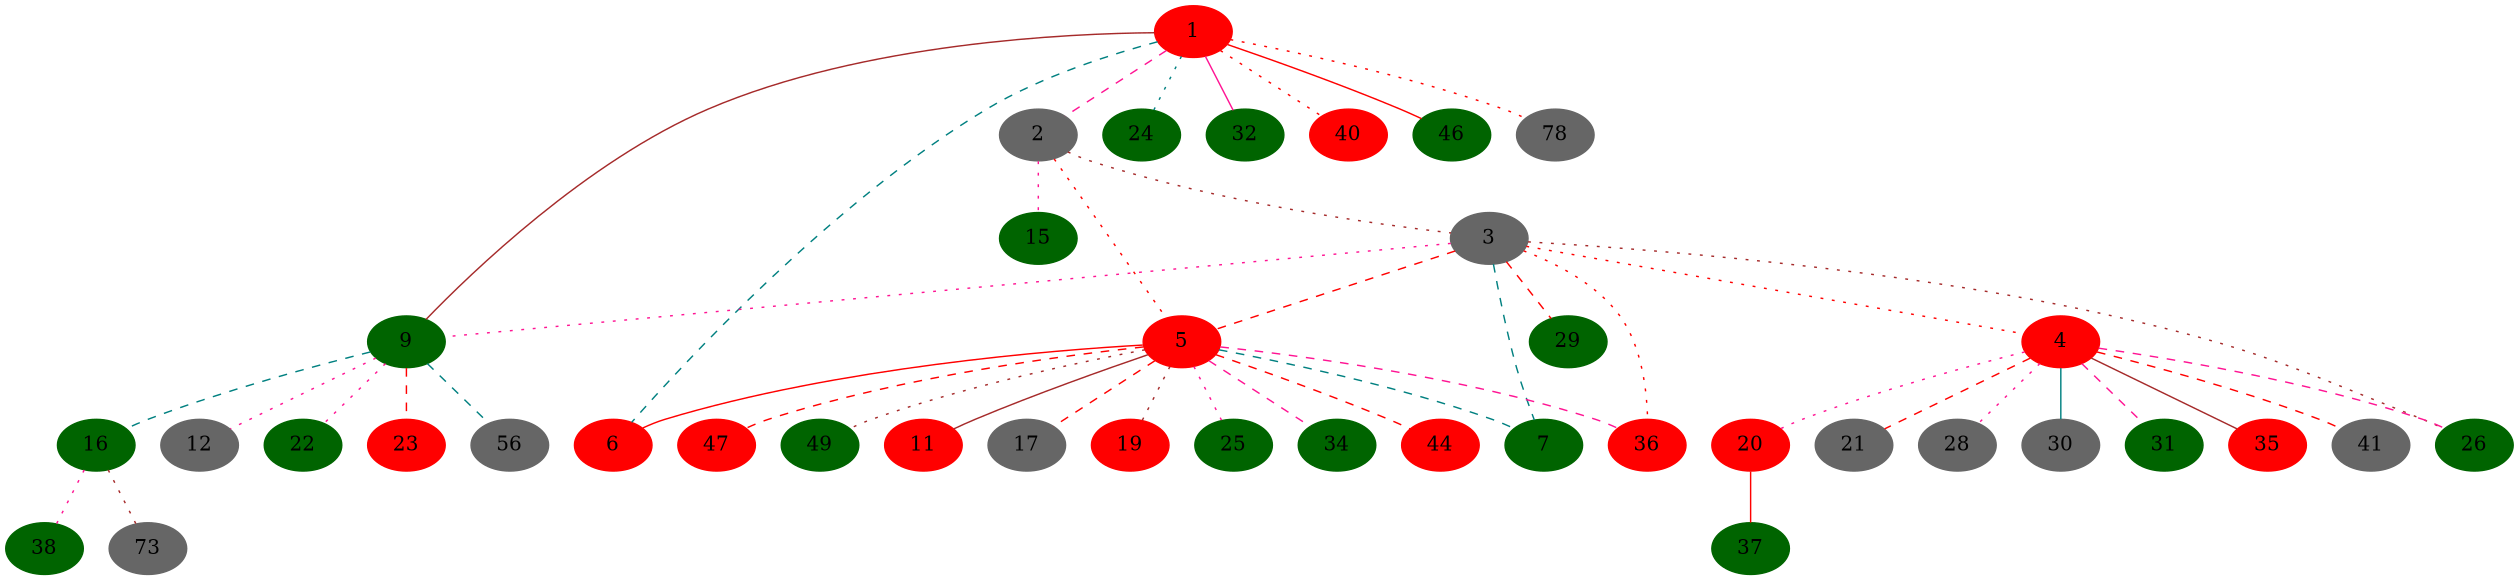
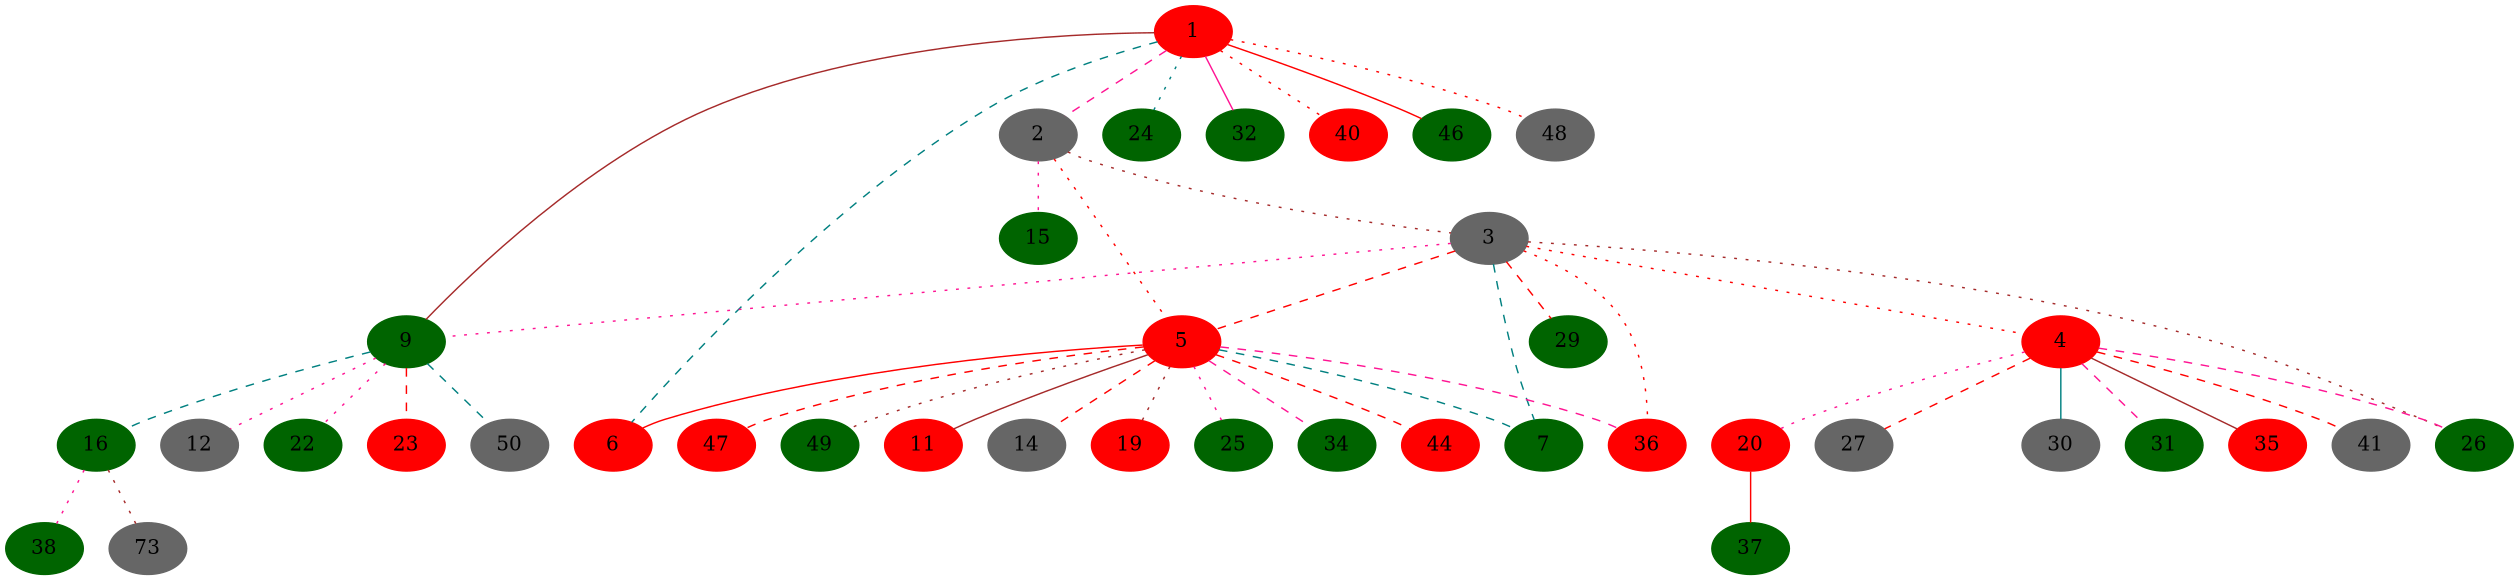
  graph {
    node [color=darkgreen style=filled]
    edge [color=red style=dotted]
    1 [color=red super="+39"]
    2 [color=gray40 super="+13"]
    6 [color=red super="+51"]
    9 [super="+12"]
    24
    32
    40 [color=red]
    46
-   48 [color=gray40 label=78]
+   48 [color=gray40]
    3 [color=gray40 super="+10"]
    5 [color=red super="+8"]
    15
    16 [super="+42"]
    n14 [color=gray40 label=12]
    22
    23 [color=red]
-   50 [color=gray40 label=56]
+   50 [color=gray40]
    4 [color=red super="+17"]
    7
    26
    29
    36 [color=red]
    11 [color=red]
-   14 [color=gray40 label=17]
+   14 [color=gray40]
    19 [color=red super="+45"]
    25
    34
    44 [color=red]
    47 [color=red]
    49
    20 [color=red super="+21"]
-   27 [color=gray40 label=21]
-   28 [color=gray40]
+   27 [color=gray40]
    30 [color=gray40]
    31
    35 [color=red super="+52"]
    41 [color=gray40 super="+43"]
    37
    n39 [color=gray40 label=73]
    38
    1 -- 2 [color=deeppink style=dashed]
    1 -- 6 [color=teal style=dashed]
    1 -- 9 [color=brown style=solid]
    1 -- 24 [color=teal]
    1 -- 32 [color=deeppink style=solid]
    1 -- 40
    1 -- 46 [style=solid]
    1 -- 48
    2 -- 3 [color=brown]
    2 -- 5
    2 -- 15 [color=deeppink]
    9 -- 16 [color=teal style=dashed]
    9 -- n14 [color=deeppink]
    9 -- 22 [color=deeppink]
    9 -- 23 [style=dashed]
    9 -- 50 [color=teal style=dashed]
    3 -- 9 [color=deeppink]
    3 -- 5 [style=dashed weight=2]
    3 -- 4
    3 -- 7 [color=teal style=dashed weight=2]
    3 -- 26 [color=brown]
    3 -- 29 [style=dashed]
    3 -- 36
    5 -- 6 [style=solid]
    5 -- 7 [color=teal style=dashed]
    5 -- 36 [color=deeppink style=dashed]
    5 -- 11 [color=brown style=solid]
    5 -- 14 [style=dashed]
    5 -- 19 [color=brown]
    5 -- 25 [color=deeppink]
    5 -- 34 [color=deeppink style=dashed]
    5 -- 44 [style=dashed]
    5 -- 47 [style=dashed]
    5 -- 49 [color=brown]
    16 -- n39 [color=brown]
    16 -- 38 [color=deeppink]
    4 -- 26 [color=deeppink style=dashed]
    4 -- 20 [color=deeppink]
    4 -- 27 [style=dashed]
-   4 -- 28 [color=deeppink]
    4 -- 30 [color=teal style=solid]
    4 -- 31 [color=deeppink style=dashed]
    4 -- 35 [color=brown style=solid]
    4 -- 41 [style=dashed]
    20 -- 37 [style=solid]
  }
